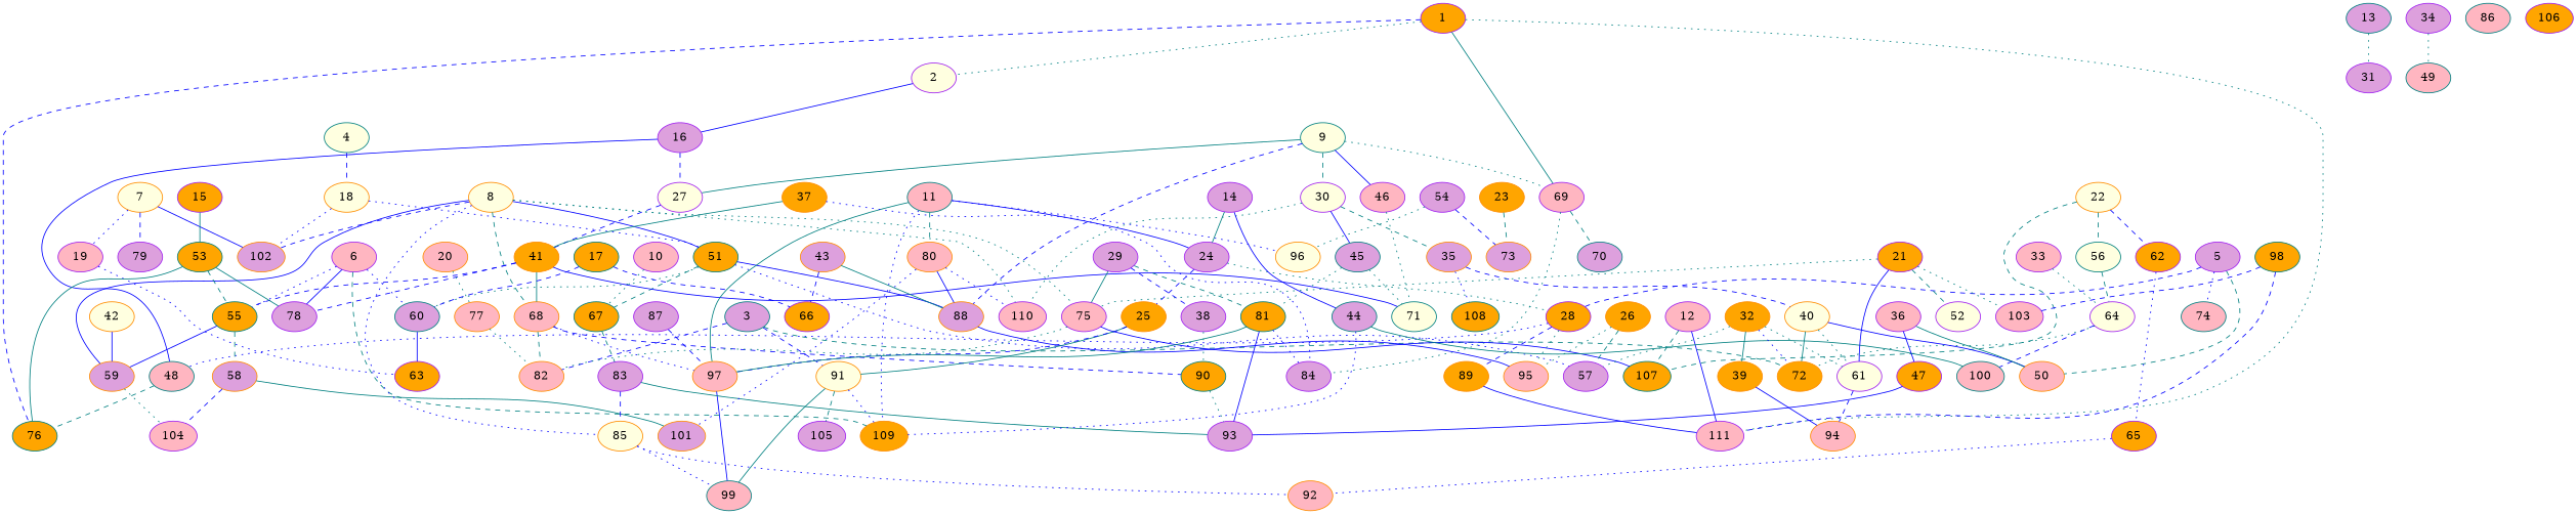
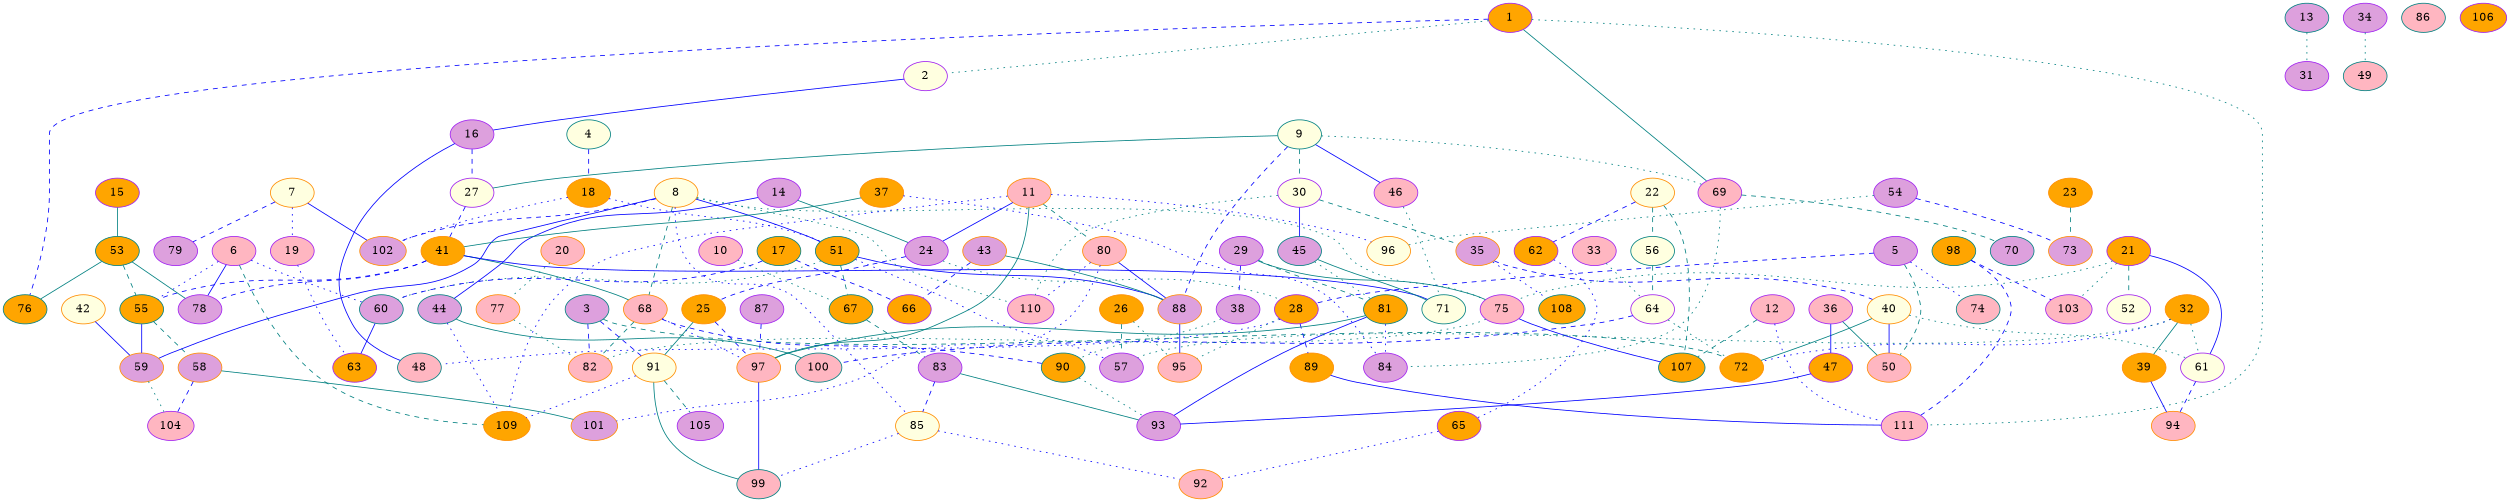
  graph {
    node [color=purple fillcolor=orange style=filled]
    edge [color=blue style=dotted]
    1
    2 [fillcolor=lightyellow]
    69 [fillcolor=lightpink]
    76 [color=teal]
    111 [fillcolor=lightpink]
    16 [fillcolor=plum]
    84 [fillcolor=plum]
    70 [color=teal fillcolor=plum]
    27 [fillcolor=lightyellow]
    48 [color=teal fillcolor=lightpink]
    3 [color=teal fillcolor=plum]
    72 [color=darkorange]
    82 [color=darkorange fillcolor=lightpink]
    91 [color=darkorange fillcolor=lightyellow]
    109 [color=darkorange]
    99 [color=teal fillcolor=lightpink]
    105 [fillcolor=plum]
    4 [color=teal fillcolor=lightyellow]
-   18 [color=darkorange fillcolor=lightyellow]
+   18 [color=darkorange]
    102 [color=darkorange fillcolor=plum]
    51 [color=teal]
    28
    5 [fillcolor=plum]
    50 [color=darkorange fillcolor=lightpink]
    74 [color=teal fillcolor=lightpink]
    95 [color=darkorange fillcolor=lightpink]
    89 [color=darkorange]
    6 [fillcolor=lightpink]
    55 [color=teal]
    60 [color=teal fillcolor=plum]
    78 [fillcolor=plum]
    59 [color=darkorange fillcolor=plum]
    58 [color=darkorange fillcolor=plum]
    63
    7 [color=darkorange fillcolor=lightyellow]
    19 [fillcolor=lightpink]
    79 [fillcolor=plum]
    8 [color=darkorange fillcolor=lightyellow]
    68 [color=darkorange fillcolor=lightpink]
    75 [fillcolor=lightpink]
    85 [color=darkorange fillcolor=lightyellow]
    110 [fillcolor=lightpink]
    88 [color=darkorange fillcolor=plum]
    67 [color=teal]
    57 [fillcolor=plum]
    104 [fillcolor=lightpink]
    97 [color=darkorange fillcolor=lightpink]
    90 [color=teal]
    107 [color=teal]
    92 [color=darkorange fillcolor=lightpink]
    9 [color=teal fillcolor=lightyellow]
    30 [fillcolor=lightyellow]
    46 [fillcolor=lightpink]
    41 [color=darkorange]
    35 [color=darkorange fillcolor=plum]
    45 [color=teal fillcolor=plum]
    71 [color=teal fillcolor=lightyellow]
    10 [fillcolor=lightpink]
    83 [fillcolor=plum]
-   11 [color=teal fillcolor=lightpink]
+   11 [color=darkorange fillcolor=lightpink]
    24 [fillcolor=plum]
    80 [color=darkorange fillcolor=lightpink]
    96 [color=darkorange fillcolor=lightyellow]
    25 [color=darkorange]
    101 [color=darkorange fillcolor=plum]
    12 [fillcolor=lightpink]
    13 [color=teal fillcolor=plum]
    31 [fillcolor=plum]
    14 [fillcolor=plum]
    44 [color=teal fillcolor=plum]
    100 [color=teal fillcolor=lightpink]
    15
    53 [color=teal]
    17 [color=teal]
    66
    20 [color=darkorange fillcolor=lightpink]
    77 [color=darkorange fillcolor=lightpink]
    21
    52 [fillcolor=lightyellow]
    61 [fillcolor=lightyellow]
    103 [fillcolor=lightpink]
    94 [color=darkorange fillcolor=lightpink]
    22 [color=darkorange fillcolor=lightyellow]
    56 [color=teal fillcolor=lightyellow]
    62
    64 [fillcolor=lightyellow]
    65
    23 [color=darkorange]
    73 [color=darkorange fillcolor=plum]
    26 [color=darkorange]
    29 [fillcolor=plum]
    38 [fillcolor=plum]
    81 [color=teal]
    93 [fillcolor=plum]
    40 [color=darkorange fillcolor=lightyellow]
    108 [color=teal]
    32 [color=darkorange]
    39 [color=darkorange]
    33 [fillcolor=lightpink]
    49 [color=teal fillcolor=lightpink]
    34 [fillcolor=plum]
    36 [fillcolor=lightpink]
    47
    37 [color=darkorange]
    42 [color=darkorange fillcolor=lightyellow]
    43 [color=darkorange fillcolor=plum]
    54 [fillcolor=plum]
    86 [color=teal fillcolor=lightpink]
    87 [fillcolor=plum]
    98 [color=teal]
    106
    1 -- 2 [color=teal]
    1 -- 69 [color=teal style=solid]
    1 -- 76 [style=dashed]
    1 -- 111 [color=teal]
    2 -- 16 [style=solid]
    69 -- 84 [color=teal]
    69 -- 70 [color=teal style=dashed]
    16 -- 27 [style=dashed]
    16 -- 48 [style=solid]
    27 -- 41 [style=dashed]
-   48 -- 76 [color=teal style=dashed]
    3 -- 72 [color=teal style=dashed]
    3 -- 82 [style=dashed]
    3 -- 91 [style=dashed]
    91 -- 109
    91 -- 99 [color=teal style=solid]
    91 -- 105 [color=teal style=dashed]
    4 -- 18 [style=dashed]
    18 -- 102
    18 -- 51
    51 -- 60 [color=teal]
    51 -- 88 [style=solid]
    51 -- 67 [color=teal style=dashed]
    51 -- 57
    28 -- 48
    28 -- 95 [color=teal]
    28 -- 89 [style=dashed]
    5 -- 28 [style=dashed]
    5 -- 50 [color=teal style=dashed]
    5 -- 74
    89 -- 111 [style=solid]
    6 -- 109 [color=teal style=dashed]
    6 -- 55
    6 -- 60
    6 -- 78 [style=solid]
    55 -- 59 [style=solid]
    55 -- 58 [color=teal style=dashed]
    60 -- 63 [style=solid]
    59 -- 104 [color=teal]
    58 -- 104 [style=dashed]
    58 -- 101 [color=teal style=solid]
    7 -- 102 [style=solid]
    7 -- 19
    7 -- 79 [style=dashed]
    19 -- 63
    8 -- 102 [style=dashed]
    8 -- 51 [style=solid]
    8 -- 59 [style=solid]
    8 -- 68 [color=teal style=dashed]
    8 -- 75 [color=teal]
    8 -- 85
    8 -- 110 [color=teal]
    68 -- 82 [color=teal style=dashed]
    68 -- 97
    68 -- 90 [style=dashed]
    75 -- 82 [color=teal]
    75 -- 107 [style=solid]
    85 -- 99
    85 -- 92
    88 -- 95 [style=solid]
    67 -- 83 [color=teal style=dashed]
    97 -- 99 [style=solid]
    90 -- 93 [color=teal]
    9 -- 69 [color=teal]
    9 -- 27 [color=teal style=solid]
    9 -- 88 [style=dashed]
    9 -- 30 [color=teal style=dashed]
    9 -- 46 [style=solid]
    30 -- 110 [color=teal]
    30 -- 35 [color=teal style=dashed]
    30 -- 45 [style=solid]
    46 -- 71 [color=teal]
    41 -- 55 [style=dashed]
    41 -- 78 [style=dashed]
    41 -- 68 [color=teal style=solid]
    41 -- 71 [style=solid]
    35 -- 40 [style=dashed]
    35 -- 108
-   45 -- 71 [color=teal]
+   45 -- 71 [color=teal style=solid]
    45 -- 81 [color=teal]
    10 -- 67 [color=teal]
    83 -- 85 [style=dashed]
    83 -- 93 [color=teal style=solid]
    11 -- 109
    11 -- 97 [color=teal style=solid]
    11 -- 24 [style=solid]
    11 -- 80 [color=teal style=dashed]
    11 -- 96
    24 -- 28 [color=teal]
    24 -- 25 [style=dashed]
    80 -- 110
    80 -- 88 [style=solid]
    80 -- 101
    25 -- 91 [color=teal style=solid]
    25 -- 97 [style=dashed]
-   12 -- 111 [style=solid]
+   12 -- 111
    12 -- 107 [color=teal style=dashed]
    13 -- 31 [color=teal]
    14 -- 24 [color=teal style=solid]
    14 -- 44 [style=solid]
    44 -- 109
    44 -- 100 [color=teal style=solid]
    15 -- 53 [color=teal style=solid]
    53 -- 76 [color=teal style=solid]
    53 -- 55 [color=teal style=dashed]
    53 -- 78 [color=teal style=solid]
    17 -- 60 [style=dashed]
    17 -- 66 [style=dashed]
    20 -- 77 [color=teal]
    77 -- 82 [color=teal]
    21 -- 75 [color=teal]
    21 -- 52 [color=teal style=dashed]
    21 -- 61 [style=solid]
    21 -- 103 [color=teal]
    61 -- 94 [style=dashed]
    22 -- 107 [color=teal style=dashed]
    22 -- 56 [color=teal style=dashed]
    22 -- 62 [style=dashed]
    56 -- 64 [color=teal style=dashed]
    62 -- 65
    64 -- 72 [color=teal]
    64 -- 100 [style=dashed]
    65 -- 92
    23 -- 73 [color=teal style=dashed]
    26 -- 95 [color=teal]
    26 -- 57 [color=teal style=dashed]
    29 -- 75 [color=teal style=solid]
    29 -- 38 [style=dashed]
    29 -- 81 [color=teal style=dashed]
    38 -- 90 [color=teal]
    81 -- 84
    81 -- 97 [color=teal style=solid]
    81 -- 93 [style=solid]
    40 -- 72 [color=teal style=solid]
    40 -- 50 [style=solid]
    40 -- 61 [color=teal]
    32 -- 72
    32 -- 57 [color=teal]
    32 -- 61 [color=teal]
    32 -- 39 [color=teal style=solid]
    39 -- 94 [style=solid]
    33 -- 64 [color=teal]
    34 -- 49 [color=teal]
    36 -- 50 [color=teal style=solid]
    36 -- 47 [style=solid]
    47 -- 93 [style=solid]
    37 -- 84
    37 -- 41 [color=teal style=solid]
    42 -- 59 [style=solid]
    43 -- 88 [color=teal style=solid]
    43 -- 66 [style=dashed]
    54 -- 96 [color=teal]
    54 -- 73 [style=dashed]
    87 -- 97 [style=dashed]
    98 -- 111 [style=dashed]
    98 -- 103 [style=dashed]
  }
